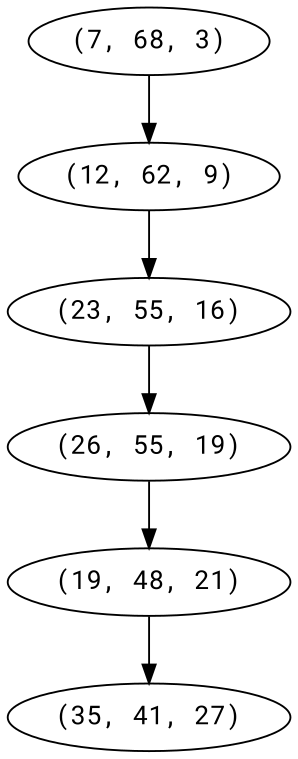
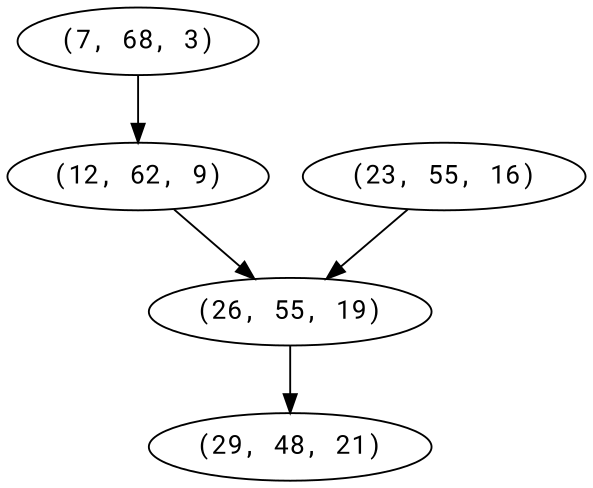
  digraph {
    fontname="Roboto Mono"
    node [fontname="Roboto Mono"]
    edge [fontname="Roboto Mono"]
    n1 [label="(7, 68, 3)"]
    "(12, 62, 9)"
    "(23, 55, 16)"
    n4 [label="(26, 55, 19)"]
-   "(29, 48, 21)" [label="(19, 48, 21)"]
-   "(35, 41, 27)"
+   "(29, 48, 21)"
    n1 -> "(12, 62, 9)"
-   "(12, 62, 9)" -> "(23, 55, 16)"
+   "(12, 62, 9)" -> n4
    "(23, 55, 16)" -> n4
    n4 -> "(29, 48, 21)"
-   "(29, 48, 21)" -> "(35, 41, 27)"
  }
